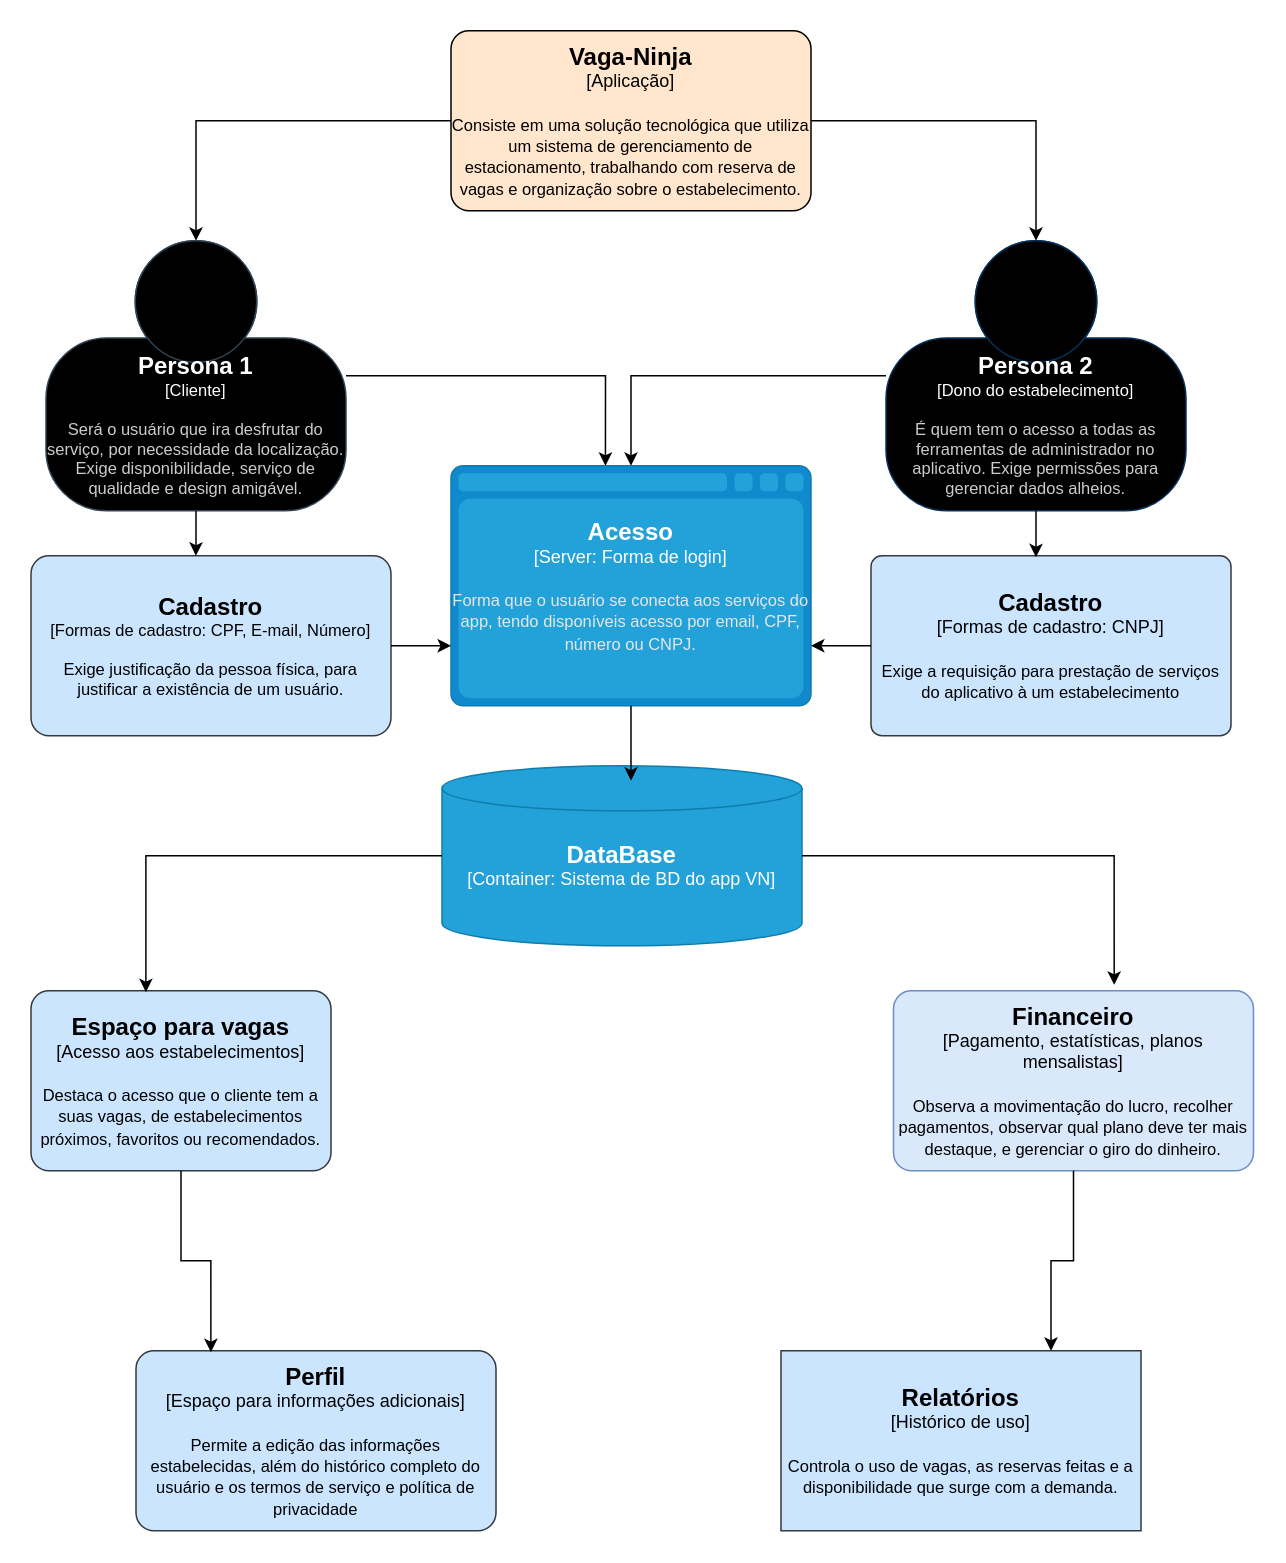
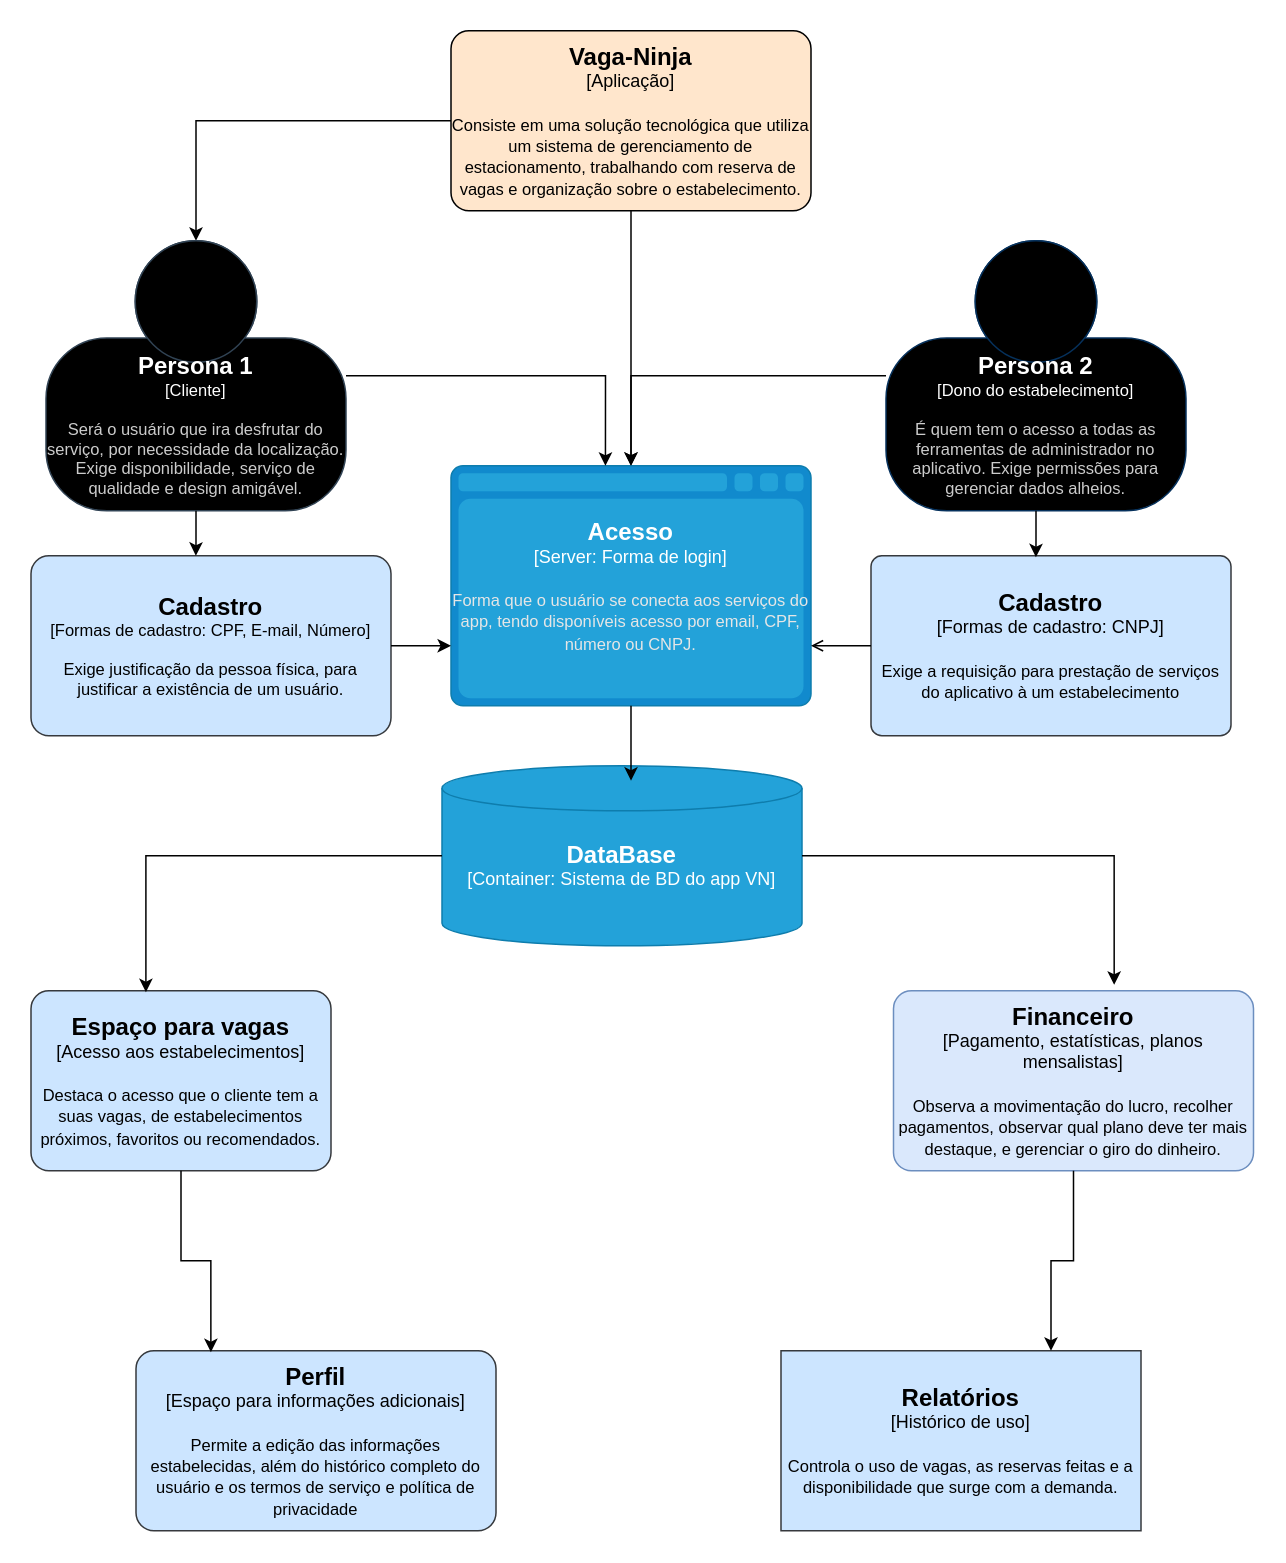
  <mxCell id="0" />
  <mxCell id="1" parent="0" />
  <mxCell id="2" value="&lt;font style=&quot;font-size: 16px&quot;&gt;&lt;b&gt;Persona 2&lt;/b&gt;&lt;/font&gt;&lt;div&gt;[Dono do estabelecimento]&lt;/div&gt;&lt;br&gt;&lt;div&gt;&lt;font style=&quot;font-size: 11px&quot;&gt;&lt;font color=&quot;#cccccc&quot;&gt;É quem tem o acesso a todas as ferramentas de administrador no aplicativo. Exige permissões para gerenciar dados alheios.&lt;/font&gt;&lt;/div&gt;" style="html=1;fontSize=11;dashed=0;whiteSpace=wrap;fillColor=#000000;strokeColor=#06315C;fontColor=#ffffff;shape=mxgraph.c4.person2;align=center;metaEdit=1;points=[[0.5,0,0],[1,0.5,0],[1,0.75,0],[0.75,1,0],[0.5,1,0],[0.25,1,0],[0,0.75,0],[0,0.5,0]];resizable=0;rotation=0;flipV=0;flipH=0;" parent="1" vertex="1"><mxGeometry x="590" y="160" width="200" height="180" as="geometry" /></mxCell>
- <mxCell id="3" style="edgeStyle=orthogonalEdgeStyle;rounded=0;orthogonalLoop=1;jettySize=auto;html=1;" parent="1" source="5" target="2" edge="1"><mxGeometry relative="1" as="geometry" /></mxCell>
+ <mxCell id="3" style="edgeStyle=orthogonalEdgeStyle;rounded=0;orthogonalLoop=1;jettySize=auto;html=1;" parent="1" source="5" target="7" edge="1"><mxGeometry relative="1" as="geometry" /></mxCell>
  <mxCell id="4" style="edgeStyle=orthogonalEdgeStyle;rounded=0;orthogonalLoop=1;jettySize=auto;html=1;" parent="1" source="5" target="6" edge="1"><mxGeometry relative="1" as="geometry" /></mxCell>
  <mxCell id="5" value="&lt;font style=&quot;font-size: 16px&quot;&gt;&lt;b&gt;Vaga-Ninja&lt;/b&gt;&lt;/font&gt;&lt;div&gt;[Aplicação]&lt;/div&gt;&lt;br&gt;&lt;div&gt;&lt;font style=&quot;font-size: 11px&quot;&gt;&lt;font&gt;Consiste em uma solução tecnológica que utiliza um sistema de gerenciamento de estacionamento, trabalhando com reserva de vagas e organização sobre o estabelecimento.&lt;/font&gt;&lt;/font&gt;&lt;/div&gt;" style="rounded=1;whiteSpace=wrap;html=1;labelBackgroundColor=none;align=center;arcSize=10;metaEdit=1;resizable=0;points=[[0.25,0,0],[0.5,0,0],[0.75,0,0],[1,0.25,0],[1,0.5,0],[1,0.75,0],[0.75,1,0],[0.5,1,0],[0.25,1,0],[0,0.75,0],[0,0.5,0],[0,0.25,0]];fontColor=#000000;fillColor=#ffe6cc;" parent="1" vertex="1"><mxGeometry x="300" y="20" width="240" height="120" as="geometry" /></mxCell>
  <mxCell id="6" value="&lt;font style=&quot;font-size: 16px&quot;&gt;&lt;b&gt;Persona 1&lt;/b&gt;&lt;/font&gt;&lt;div&gt;[Cliente]&lt;/div&gt;&lt;br&gt;&lt;div&gt;&lt;font style=&quot;font-size: 11px&quot;&gt;&lt;font color=&quot;#cccccc&quot;&gt;Será o usuário que ira desfrutar do serviço, por necessidade da localização. Exige disponibilidade, serviço de qualidade e design amigável.&lt;/font&gt;&lt;/div&gt;" style="html=1;fontSize=11;dashed=0;whiteSpace=wrap;fillColor=#000000;strokeColor=#314354;shape=mxgraph.c4.person2;align=center;metaEdit=1;points=[[0.5,0,0],[1,0.5,0],[1,0.75,0],[0.75,1,0],[0.5,1,0],[0.25,1,0],[0,0.75,0],[0,0.5,0]];resizable=0;fontColor=#ffffff;" parent="1" vertex="1"><mxGeometry x="30" y="160" width="200" height="180" as="geometry" /></mxCell>
  <mxCell id="7" value="&lt;font style=&quot;font-size: 16px&quot;&gt;&lt;b&gt;Acesso&lt;/b&gt;&lt;/font&gt;&lt;div&gt;[Server:&amp;nbsp;Forma de login]&lt;/div&gt;&lt;br&gt;&lt;div&gt;&lt;font style=&quot;font-size: 11px&quot;&gt;&lt;font color=&quot;#E6E6E6&quot;&gt;Forma que o usuário se conecta aos serviços do app, tendo disponíveis acesso por email, CPF, número ou CNPJ.&lt;/font&gt;&lt;/div&gt;" style="shape=mxgraph.c4.webBrowserContainer2;whiteSpace=wrap;html=1;boundedLbl=1;rounded=0;labelBackgroundColor=none;strokeColor=#118ACD;fillColor=#23A2D9;strokeColor=#118ACD;strokeColor2=#0E7DAD;fontSize=12;fontColor=#ffffff;align=center;metaEdit=1;points=[[0.5,0,0],[1,0.25,0],[1,0.5,0],[1,0.75,0],[0.5,1,0],[0,0.75,0],[0,0.5,0],[0,0.25,0]];resizable=0;" parent="1" vertex="1"><mxGeometry x="300" y="310" width="240" height="160" as="geometry" /></mxCell>
  <mxCell id="8" style="edgeStyle=orthogonalEdgeStyle;rounded=0;orthogonalLoop=1;jettySize=auto;html=1;entryX=0.429;entryY=0;entryDx=0;entryDy=0;entryPerimeter=0;" parent="1" source="6" target="7" edge="1"><mxGeometry relative="1" as="geometry" /></mxCell>
  <mxCell id="9" style="edgeStyle=orthogonalEdgeStyle;rounded=0;orthogonalLoop=1;jettySize=auto;html=1;entryX=0.5;entryY=0;entryDx=0;entryDy=0;entryPerimeter=0;" parent="1" source="2" target="7" edge="1"><mxGeometry relative="1" as="geometry" /></mxCell>
  <mxCell id="10" value="&lt;font style=&quot;font-size: 16px&quot;&gt;&lt;b&gt;DataBase&lt;/b&gt;&lt;/font&gt;&lt;div&gt;[Container:&amp;nbsp;Sistema de BD do app VN]&lt;/div&gt;&lt;br&gt;&lt;div&gt;&lt;font style=&quot;font-size: 11px&quot;&gt;&lt;font color=&quot;#E6E6E6&quot;&gt;&lt;/font&gt;&lt;/div&gt;" style="shape=cylinder3;size=15;whiteSpace=wrap;html=1;boundedLbl=1;rounded=0;labelBackgroundColor=none;fillColor=#23A2D9;fontSize=12;fontColor=#ffffff;align=center;strokeColor=#0E7DAD;metaEdit=1;points=[[0.5,0,0],[1,0.25,0],[1,0.5,0],[1,0.75,0],[0.5,1,0],[0,0.75,0],[0,0.5,0],[0,0.25,0]];resizable=0;" parent="1" vertex="1"><mxGeometry x="294" y="510" width="240" height="120" as="geometry" /></mxCell>
  <mxCell id="11" value="&lt;font style=&quot;font-size: 16px&quot;&gt;&lt;b&gt;Cadastro&lt;/b&gt;&lt;/font&gt;&lt;div&gt;[Formas de cadastro: CPF, E-mail, Número]&lt;/div&gt;&lt;br&gt;&lt;div&gt;&lt;font style=&quot;font-size: 11px&quot;&gt;&lt;font&gt;Exige justificação da pessoa física, para justificar a existência de um usuário.&lt;/font&gt;&lt;/font&gt;&lt;/div&gt;" style="rounded=1;whiteSpace=wrap;html=1;fontSize=11;labelBackgroundColor=none;fillColor=#cce5ff;align=center;arcSize=10;strokeColor=#36393d;metaEdit=1;resizable=0;points=[[0.25,0,0],[0.5,0,0],[0.75,0,0],[1,0.25,0],[1,0.5,0],[1,0.75,0],[0.75,1,0],[0.5,1,0],[0.25,1,0],[0,0.75,0],[0,0.5,0],[0,0.25,0]];labelBorderColor=none;fontColor=default;" parent="1" vertex="1"><mxGeometry x="20" y="370" width="240" height="120" as="geometry" /></mxCell>
  <mxCell id="12" value="&lt;font style=&quot;font-size: 16px&quot;&gt;&lt;b&gt;Cadastro&lt;/b&gt;&lt;/font&gt;&lt;div&gt;[Formas de cadastro: CNPJ]&lt;/div&gt;&lt;br&gt;&lt;div&gt;&lt;font style=&quot;font-size: 11px&quot;&gt;Exige a requisição para prestação de serviços do aplicativo à um estabelecimento&lt;/font&gt;&lt;/div&gt;" style="rounded=1;whiteSpace=wrap;html=1;labelBackgroundColor=none;fillColor=#cce5ff;align=center;arcSize=6;strokeColor=#36393d;metaEdit=1;resizable=0;points=[[0.25,0,0],[0.5,0,0],[0.75,0,0],[1,0.25,0],[1,0.5,0],[1,0.75,0],[0.75,1,0],[0.5,1,0],[0.25,1,0],[0,0.75,0],[0,0.5,0],[0,0.25,0]];" parent="1" vertex="1"><mxGeometry x="580" y="370" width="240" height="120" as="geometry" /></mxCell>
  <mxCell id="13" style="edgeStyle=orthogonalEdgeStyle;rounded=0;orthogonalLoop=1;jettySize=auto;html=1;entryX=0.458;entryY=0;entryDx=0;entryDy=0;entryPerimeter=0;" parent="1" source="6" target="11" edge="1"><mxGeometry relative="1" as="geometry" /></mxCell>
  <mxCell id="14" style="edgeStyle=orthogonalEdgeStyle;rounded=0;orthogonalLoop=1;jettySize=auto;html=1;entryX=0.458;entryY=0.008;entryDx=0;entryDy=0;entryPerimeter=0;" parent="1" source="2" target="12" edge="1"><mxGeometry relative="1" as="geometry" /></mxCell>
  <mxCell id="15" style="edgeStyle=orthogonalEdgeStyle;rounded=0;orthogonalLoop=1;jettySize=auto;html=1;entryX=0;entryY=0.75;entryDx=0;entryDy=0;entryPerimeter=0;" parent="1" source="11" target="7" edge="1"><mxGeometry relative="1" as="geometry" /></mxCell>
- <mxCell id="16" style="edgeStyle=orthogonalEdgeStyle;rounded=0;orthogonalLoop=1;jettySize=auto;html=1;entryX=1;entryY=0.75;entryDx=0;entryDy=0;entryPerimeter=0;" parent="1" source="12" target="7" edge="1"><mxGeometry relative="1" as="geometry" /></mxCell>
+ <mxCell id="16" style="edgeStyle=orthogonalEdgeStyle;rounded=0;orthogonalLoop=1;jettySize=auto;html=1;entryX=1;entryY=0.75;entryDx=0;entryDy=0;entryPerimeter=0;endArrow=open;" parent="1" source="12" target="7" edge="1"><mxGeometry relative="1" as="geometry" /></mxCell>
  <mxCell id="17" style="edgeStyle=orthogonalEdgeStyle;rounded=0;orthogonalLoop=1;jettySize=auto;html=1;entryX=0.525;entryY=0.083;entryDx=0;entryDy=0;entryPerimeter=0;" parent="1" source="7" target="10" edge="1"><mxGeometry relative="1" as="geometry" /></mxCell>
  <mxCell id="18" value="&lt;font style=&quot;font-size: 16px&quot;&gt;&lt;b&gt;Financeiro&lt;/b&gt;&lt;/font&gt;&lt;div&gt;[Pagamento, estatísticas, planos mensalistas]&lt;/div&gt;&lt;br&gt;&lt;div&gt;&lt;font style=&quot;font-size: 11px&quot;&gt;&lt;font&gt;Observa a movimentação do lucro, recolher pagamentos, observar qual plano deve ter mais destaque, e gerenciar o giro do dinheiro.&lt;/font&gt;&lt;/font&gt;&lt;/div&gt;" style="rounded=1;whiteSpace=wrap;html=1;labelBackgroundColor=none;fillColor=#DAE8FC;align=center;arcSize=10;strokeColor=#6c8ebf;metaEdit=1;resizable=0;points=[[0.25,0,0],[0.5,0,0],[0.75,0,0],[1,0.25,0],[1,0.5,0],[1,0.75,0],[0.75,1,0],[0.5,1,0],[0.25,1,0],[0,0.75,0],[0,0.5,0],[0,0.25,0]];gradientColor=none;labelBorderColor=none;textShadow=0;fontColor=#000000;" parent="1" vertex="1"><mxGeometry x="595" y="660" width="240" height="120" as="geometry" /></mxCell>
  <mxCell id="19" value="&lt;font style=&quot;font-size: 16px&quot;&gt;&lt;b&gt;Espaço para vagas&lt;/b&gt;&lt;/font&gt;&lt;div&gt;[Acesso aos estabelecimentos]&lt;/div&gt;&lt;br&gt;&lt;div&gt;&lt;font style=&quot;font-size: 11px&quot;&gt;&lt;font&gt;Destaca o acesso que o cliente tem a suas vagas, de estabelecimentos próximos, favoritos ou recomendados.&lt;/font&gt;&lt;/font&gt;&lt;/div&gt;" style="rounded=1;whiteSpace=wrap;html=1;labelBackgroundColor=none;fillColor=#cce5ff;align=center;arcSize=10;strokeColor=#36393d;metaEdit=1;resizable=0;points=[[0.25,0,0],[0.5,0,0],[0.75,0,0],[1,0.25,0],[1,0.5,0],[1,0.75,0],[0.75,1,0],[0.5,1,0],[0.25,1,0],[0,0.75,0],[0,0.5,0],[0,0.25,0]];textShadow=0;labelBorderColor=none;fontColor=default;" parent="1" vertex="1"><mxGeometry x="20" y="660" width="200" height="120" as="geometry" /></mxCell>
  <mxCell id="20" value="&lt;font style=&quot;font-size: 16px&quot;&gt;&lt;b&gt;Perfil&lt;/b&gt;&lt;/font&gt;&lt;div&gt;[Espaço para informações adicionais]&lt;/div&gt;&lt;br&gt;&lt;div&gt;&lt;font style=&quot;font-size: 11px&quot;&gt;&lt;font&gt;Permite a edição das informações estabelecidas, além do histórico completo do usuário e os termos de serviço e política de privacidade&lt;/font&gt;&lt;/font&gt;&lt;/div&gt;" style="rounded=1;whiteSpace=wrap;html=1;labelBackgroundColor=none;fillColor=#cce5ff;align=center;arcSize=10;strokeColor=#36393d;metaEdit=1;resizable=0;points=[[0.25,0,0],[0.5,0,0],[0.75,0,0],[1,0.25,0],[1,0.5,0],[1,0.75,0],[0.75,1,0],[0.5,1,0],[0.25,1,0],[0,0.75,0],[0,0.5,0],[0,0.25,0]];fontColor=default;" parent="1" vertex="1"><mxGeometry x="90" y="900" width="240" height="120" as="geometry" /></mxCell>
  <mxCell id="21" value="&lt;font style=&quot;font-size: 16px&quot;&gt;&lt;b&gt;Relatórios&lt;/b&gt;&lt;/font&gt;&lt;div&gt;[Histórico de uso]&lt;/div&gt;&lt;br&gt;&lt;div&gt;&lt;font style=&quot;font-size: 11px&quot;&gt;&lt;font&gt;Controla o uso de vagas, as reservas feitas e a disponibilidade que surge com a demanda.&lt;/font&gt;&lt;/font&gt;&lt;/div&gt;" style="whiteSpace=wrap;html=1;labelBackgroundColor=none;fillColor=#cce5ff;align=center;arcSize=10;strokeColor=#36393d;metaEdit=1;resizable=0;points=[[0.25,0,0],[0.5,0,0],[0.75,0,0],[1,0.25,0],[1,0.5,0],[1,0.75,0],[0.75,1,0],[0.5,1,0],[0.25,1,0],[0,0.75,0],[0,0.5,0],[0,0.25,0]];fontColor=default;rounded=0;" parent="1" vertex="1"><mxGeometry x="520" y="900" width="240" height="120" as="geometry" /></mxCell>
  <mxCell id="22" style="edgeStyle=orthogonalEdgeStyle;rounded=0;orthogonalLoop=1;jettySize=auto;html=1;entryX=0.383;entryY=0.008;entryDx=0;entryDy=0;entryPerimeter=0;" parent="1" source="10" target="19" edge="1"><mxGeometry relative="1" as="geometry" /></mxCell>
  <mxCell id="23" style="edgeStyle=orthogonalEdgeStyle;rounded=0;orthogonalLoop=1;jettySize=auto;html=1;entryX=0.613;entryY=-0.033;entryDx=0;entryDy=0;entryPerimeter=0;" parent="1" source="10" target="18" edge="1"><mxGeometry relative="1" as="geometry" /></mxCell>
  <mxCell id="24" style="edgeStyle=orthogonalEdgeStyle;rounded=0;orthogonalLoop=1;jettySize=auto;html=1;entryX=0.208;entryY=0.008;entryDx=0;entryDy=0;entryPerimeter=0;" parent="1" source="19" target="20" edge="1"><mxGeometry relative="1" as="geometry" /></mxCell>
  <mxCell id="25" style="edgeStyle=orthogonalEdgeStyle;rounded=0;orthogonalLoop=1;jettySize=auto;html=1;entryX=0.75;entryY=0;entryDx=0;entryDy=0;entryPerimeter=0;" parent="1" source="18" target="21" edge="1"><mxGeometry relative="1" as="geometry" /></mxCell>
